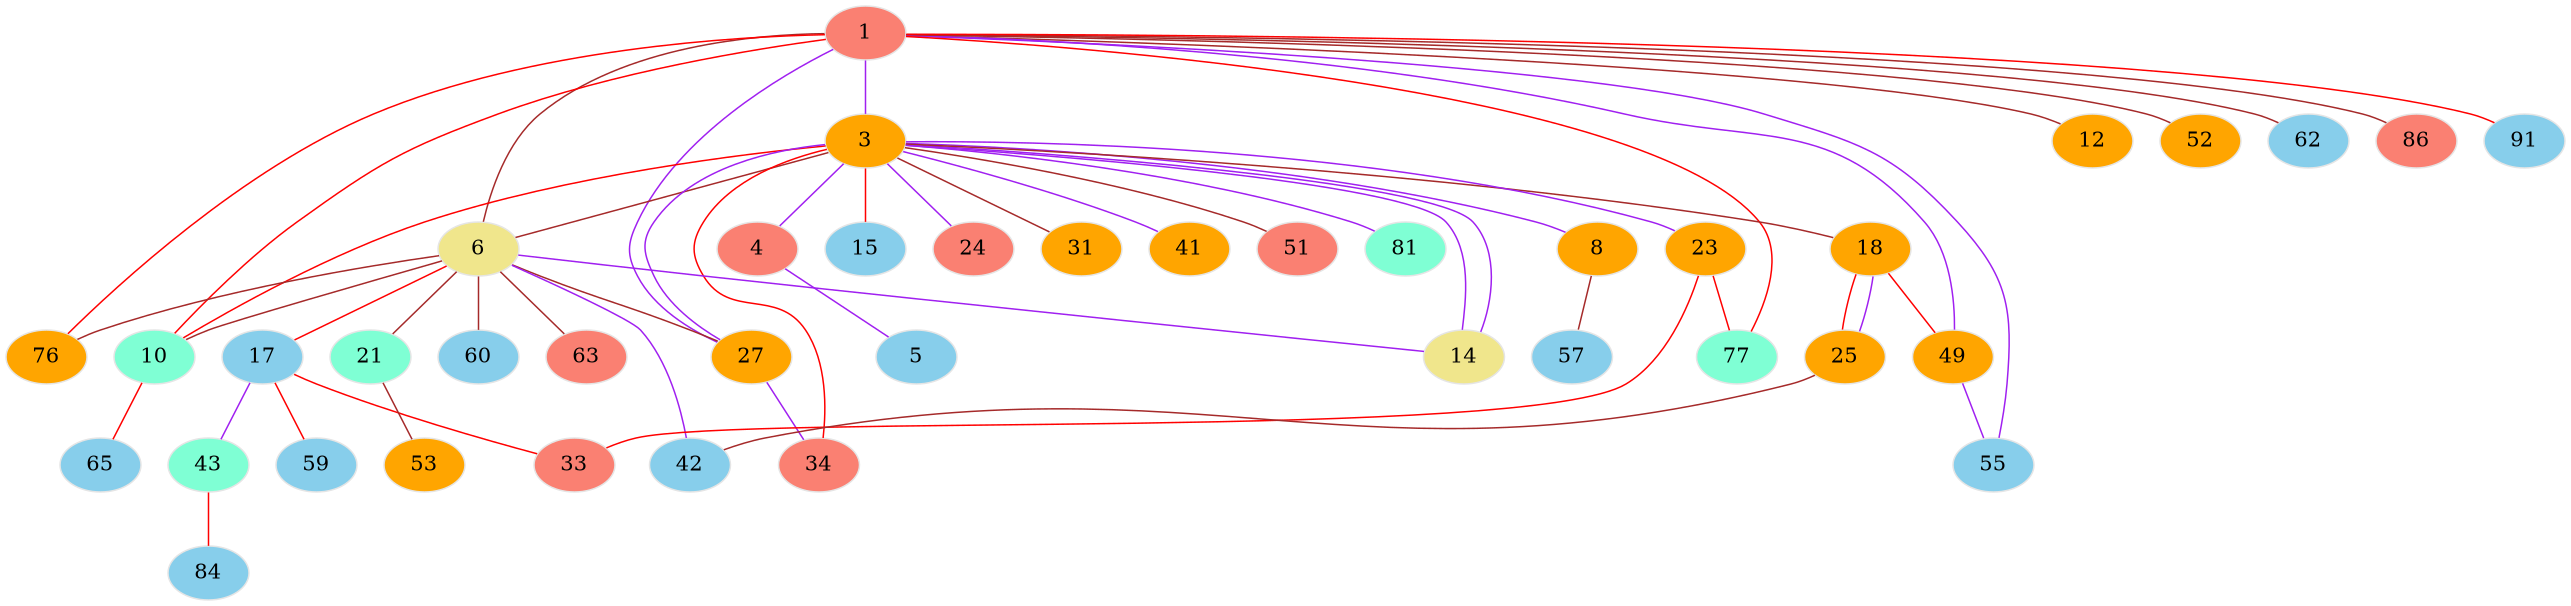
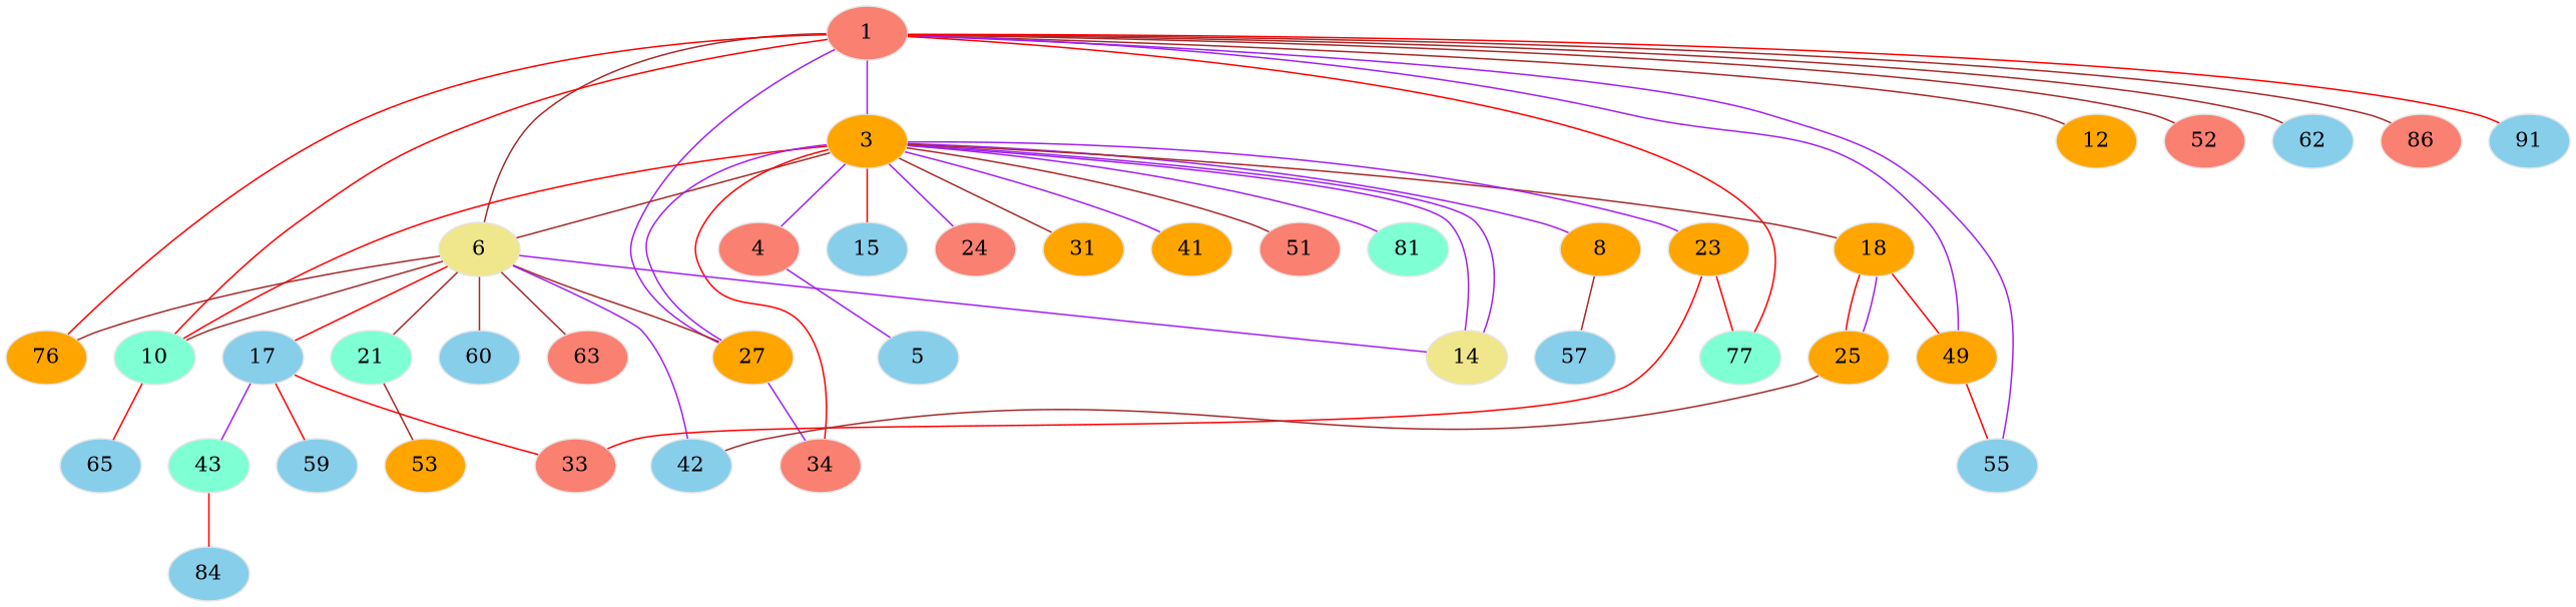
  graph {
    node [color=gray90 fillcolor=orange style=filled]
    edge [color=purple]
    1 [fillcolor=salmon super="+19+2"]
    3 [super="+93+96+39+30+78+73+47+83+32+7"]
    6 [fillcolor=khaki super="+11+29+69+70+9+37+20"]
    10 [fillcolor=aquamarine super="+16+85"]
    12
    27 [super="+38"]
    49 [super="+95+80"]
-   52
+   52 [fillcolor=salmon]
    62 [fillcolor=skyblue]
    n10 [fillcolor=skyblue label=55 super="+89"]
    76
    77 [fillcolor=aquamarine]
    86 [fillcolor=salmon]
    91 [fillcolor=skyblue]
    4 [fillcolor=salmon super="+87"]
    8 [super="+99"]
    14 [fillcolor=khaki]
    15 [fillcolor=skyblue]
    18 [super="+50"]
    23 [super="+28"]
    24 [fillcolor=salmon]
    31
    34 [fillcolor=salmon]
    41
    51 [fillcolor=salmon]
    81 [fillcolor=aquamarine]
    17 [fillcolor=skyblue super="+40"]
    21 [fillcolor=aquamarine]
    42 [fillcolor=skyblue]
    60 [fillcolor=skyblue]
    63 [fillcolor=salmon]
    65 [fillcolor=skyblue]
    5 [fillcolor=skyblue]
    57 [fillcolor=skyblue]
    25 [super="+94+64"]
    33 [fillcolor=salmon super="+58+97+46"]
    43 [fillcolor=aquamarine]
    59 [fillcolor=skyblue]
    53
    84 [fillcolor=skyblue]
    1 -- 3 [weight=8]
    1 -- 6 [color=brown weight=5]
    1 -- 10 [color=red weight=2]
    1 -- 12 [color=brown]
    1 -- 27 [weight=2]
    1 -- 49 [weight=2]
    1 -- 52 [color=brown]
    1 -- 62 [color=brown]
    1 -- n10
    1 -- 76 [color=red]
    1 -- 77 [color=red]
    1 -- 86 [color=brown]
    1 -- 91 [color=red]
    3 -- 6 [color=brown weight=8]
    3 -- 10 [color=red]
    3 -- 27
    3 -- 4
    3 -- 8
    3 -- 14 [weight=2]
    3 -- 14
    3 -- 15 [color=red]
    3 -- 18 [color=brown weight=2]
    3 -- 23
    3 -- 24 [weight=2]
    3 -- 31 [color=brown]
    3 -- 34 [color=red]
    3 -- 41
    3 -- 51 [color=brown]
    3 -- 81
    6 -- 10 [color=brown]
    6 -- 27 [color=brown]
    6 -- 76 [color=brown]
    6 -- 14
    6 -- 17 [color=red weight=2]
    6 -- 21 [color=brown]
    6 -- 42
    6 -- 60 [color=brown]
    6 -- 63 [color=brown]
    10 -- 65 [color=red]
    27 -- 34
-   49 -- n10
+   49 -- n10 [color=red]
    4 -- 5
    8 -- 57 [color=brown]
    18 -- 49 [color=red]
    18 -- 25 [color=red weight=2]
    18 -- 25
    23 -- 77 [color=red]
    23 -- 33 [color=red]
    17 -- 33 [color=red]
    17 -- 43
    17 -- 59 [color=red]
    21 -- 53 [color=brown]
    25 -- 42 [color=brown]
    43 -- 84 [color=red]
  }
